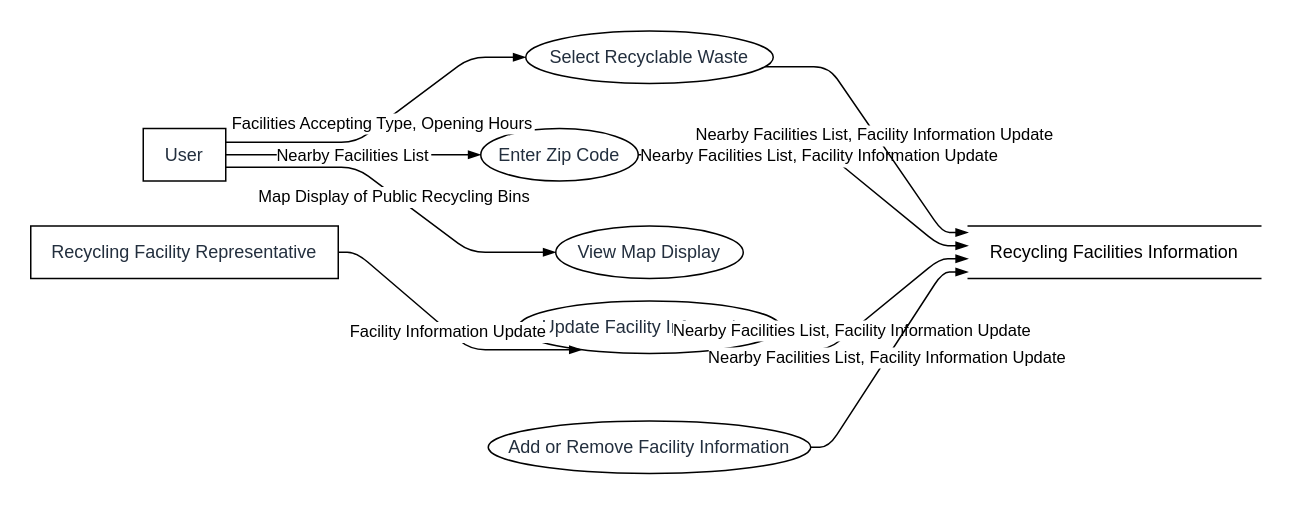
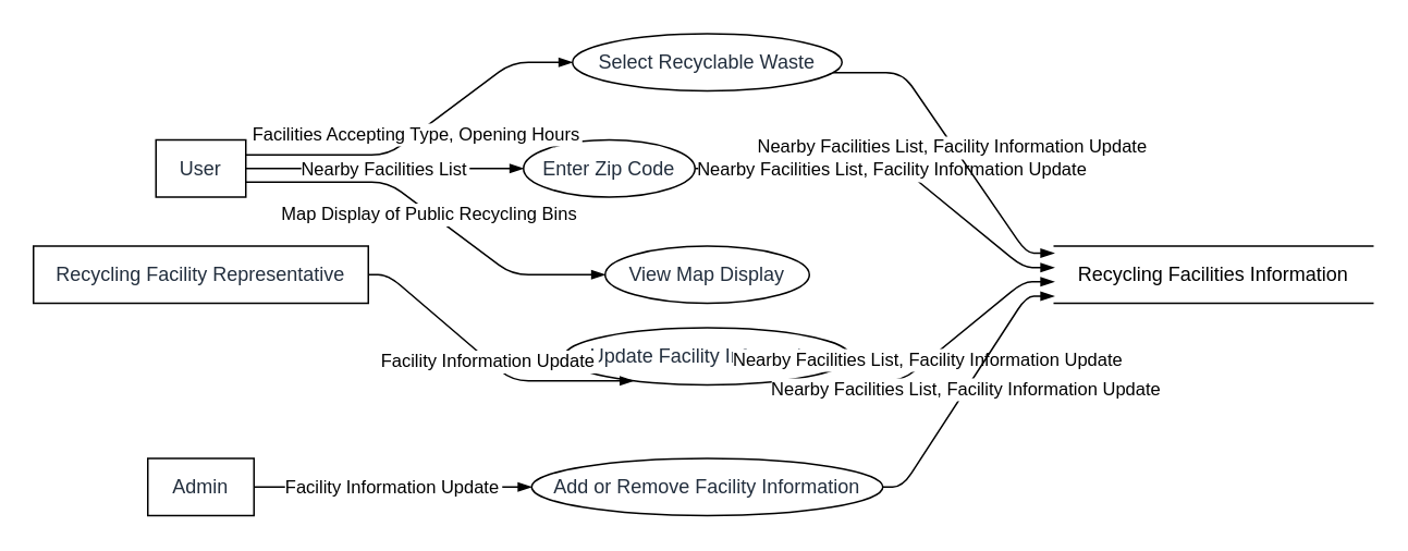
  <mxCell id="0" />
  <mxCell id="1" parent="0" />
  <mxCell id="2" value="User" style="shape=rectangle;whiteSpace=wrap;html=1;fillColor=#ffffff;strokeColor=#000000;align=center;verticalAlign=middle;fontColor=#232F3E;" vertex="1" parent="1"><mxGeometry x="95" y="85" width="55" height="35" as="geometry" /></mxCell>
  <mxCell id="3" value="Recycling Facility Representative" style="shape=rectangle;whiteSpace=wrap;html=1;fillColor=#ffffff;strokeColor=#000000;align=center;verticalAlign=middle;fontColor=#232F3E;" vertex="1" parent="1"><mxGeometry y="150" width="205" height="35" as="geometry" x="20" /></mxCell>
+ <mxCell id="4" value="Admin" style="shape=rectangle;whiteSpace=wrap;html=1;fillColor=#ffffff;strokeColor=#000000;align=center;verticalAlign=middle;fontColor=#232F3E;" vertex="1" parent="1"><mxGeometry x="90" y="280" width="65" height="35" as="geometry" /></mxCell>
  <mxCell id="5" value="Enter Zip Code" style="shape=ellipse;perimeter=ellipsePerimeter;whiteSpace=wrap;html=1;fillColor=#ffffff;strokeColor=#000000;align=center;verticalAlign=middle;fontColor=#232F3E;" vertex="1" parent="1"><mxGeometry x="320" y="85" width="105" height="35" as="geometry" /></mxCell>
  <mxCell id="6" value="Update Facility Information" style="shape=ellipse;perimeter=ellipsePerimeter;whiteSpace=wrap;html=1;fillColor=#ffffff;strokeColor=#000000;align=center;verticalAlign=middle;fontColor=#232F3E;" vertex="1" parent="1"><mxGeometry x="345" y="200" width="175" height="35" as="geometry" /></mxCell>
  <mxCell id="7" value="Select Recyclable Waste" style="shape=ellipse;perimeter=ellipsePerimeter;whiteSpace=wrap;html=1;fillColor=#ffffff;strokeColor=#000000;align=center;verticalAlign=middle;fontColor=#232F3E;" vertex="1" parent="1"><mxGeometry x="350" width="165" height="35" as="geometry" y="20" /></mxCell>
  <mxCell id="8" value="Add or Remove Facility Information" style="shape=ellipse;perimeter=ellipsePerimeter;whiteSpace=wrap;html=1;fillColor=#ffffff;strokeColor=#000000;align=center;verticalAlign=middle;fontColor=#232F3E;" vertex="1" parent="1"><mxGeometry x="325" y="280" width="215" height="35" as="geometry" /></mxCell>
  <mxCell id="9" value="View Map Display" style="shape=ellipse;perimeter=ellipsePerimeter;whiteSpace=wrap;html=1;fillColor=#ffffff;strokeColor=#000000;align=center;verticalAlign=middle;fontColor=#232F3E;" vertex="1" parent="1"><mxGeometry x="370" y="150" width="125" height="35" as="geometry" /></mxCell>
  <mxCell id="10" value="Recycling Facilities Information" style="html=1;dashed=0;whiteSpace=wrap;shape=partialRectangle;right=0;left=0;" vertex="1" parent="1"><mxGeometry x="645" y="150" width="195" height="35" as="geometry" /></mxCell>
  <mxCell id="11" value="Nearby Facilities List" style="endArrow=blockThin;endFill=1;fontSize=11;orthogonal=1;noEdgeStyle=1;" edge="1" parent="1" source="2" target="5"><mxGeometry relative="1" as="geometry"><Array as="points"><mxPoint x="239" y="102.5" /><mxPoint x="313" y="102.5" /></Array></mxGeometry></mxCell>
  <mxCell id="12" value="Facility Information Update" style="endArrow=blockThin;endFill=1;fontSize=11;orthogonal=1;noEdgeStyle=1;" edge="1" parent="1" source="3" target="6"><mxGeometry relative="1" as="geometry"><Array as="points"><mxPoint x="237" y="167.5" /><mxPoint x="313" y="232.5" /></Array></mxGeometry></mxCell>
  <mxCell id="13" value="Facilities Accepting Type, Opening Hours" style="endArrow=blockThin;endFill=1;fontSize=11;orthogonal=1;noEdgeStyle=1;" edge="1" parent="1" source="2" target="7"><mxGeometry relative="1" as="geometry"><Array as="points"><mxPoint x="237" y="94.167" /><mxPoint x="313" y="37.5" /></Array></mxGeometry></mxCell>
+ <mxCell id="14" value="Facility Information Update" style="endArrow=blockThin;endFill=1;fontSize=11;orthogonal=1;noEdgeStyle=1;" edge="1" parent="1" source="4" target="8"><mxGeometry relative="1" as="geometry"><Array as="points"><mxPoint x="237" y="297.5" /><mxPoint x="313" y="297.5" /></Array></mxGeometry></mxCell>
  <mxCell id="15" value="Map Display of Public Recycling Bins" style="endArrow=blockThin;endFill=1;fontSize=11;orthogonal=1;noEdgeStyle=1;" edge="1" parent="1" source="2" target="9"><mxGeometry relative="1" as="geometry"><Array as="points"><mxPoint x="237" y="110.833" /><mxPoint x="313" y="167.5" /></Array></mxGeometry></mxCell>
  <mxCell id="16" value="Nearby Facilities List, Facility Information Update" style="endArrow=blockThin;endFill=1;fontSize=11;orthogonal=1;noEdgeStyle=1;" edge="1" parent="1" source="5" target="10"><mxGeometry relative="1" as="geometry"><Array as="points"><mxPoint x="552" y="102.5" /><mxPoint x="626" y="163.125" /></Array></mxGeometry></mxCell>
  <mxCell id="17" value="Nearby Facilities List, Facility Information Update" style="endArrow=blockThin;endFill=1;fontSize=11;orthogonal=1;noEdgeStyle=1;" edge="1" parent="1" source="6" target="10"><mxGeometry relative="1" as="geometry"><Array as="points"><mxPoint x="552" y="232.5" /><mxPoint x="626" y="171.875" /></Array></mxGeometry></mxCell>
  <mxCell id="18" value="Nearby Facilities List, Facility Information Update" style="endArrow=blockThin;endFill=1;fontSize=11;orthogonal=1;noEdgeStyle=1;" edge="1" parent="1" source="7" target="10"><mxGeometry relative="1" as="geometry"><Array as="points"><mxPoint x="552" y="43.75" /><mxPoint x="628" y="154.375" /></Array></mxGeometry></mxCell>
  <mxCell id="19" value="Nearby Facilities List, Facility Information Update" style="endArrow=blockThin;endFill=1;fontSize=11;orthogonal=1;noEdgeStyle=1;" edge="1" parent="1" source="8" target="10"><mxGeometry relative="1" as="geometry"><Array as="points"><mxPoint x="552" y="297.5" /><mxPoint x="628" y="180.625" /></Array></mxGeometry></mxCell>
